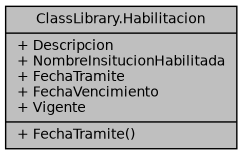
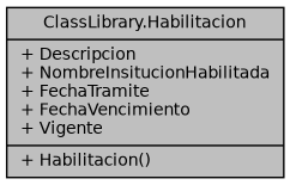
  digraph {
-   n1 [color=black fillcolor=grey75 fontcolor=black fontname=Helvetica fontsize=10 height=0.2 label="{ClassLibrary.Habilitacion\n|+ Descripcion\l+ NombreInsitucionHabilitada\l+ FechaTramite\l+ FechaVencimiento\l+ Vigente\l|+ FechaTramite()\l}" shape=record style=filled width=0.4]
+   n1 [color=black fillcolor=grey75 fontcolor=black fontname=Helvetica fontsize=10 height=0.2 label="{ClassLibrary.Habilitacion\n|+ Descripcion\l+ NombreInsitucionHabilitada\l+ FechaTramite\l+ FechaVencimiento\l+ Vigente\l|+ Habilitacion()\l}" shape=record style=filled width=0.4]
  }
